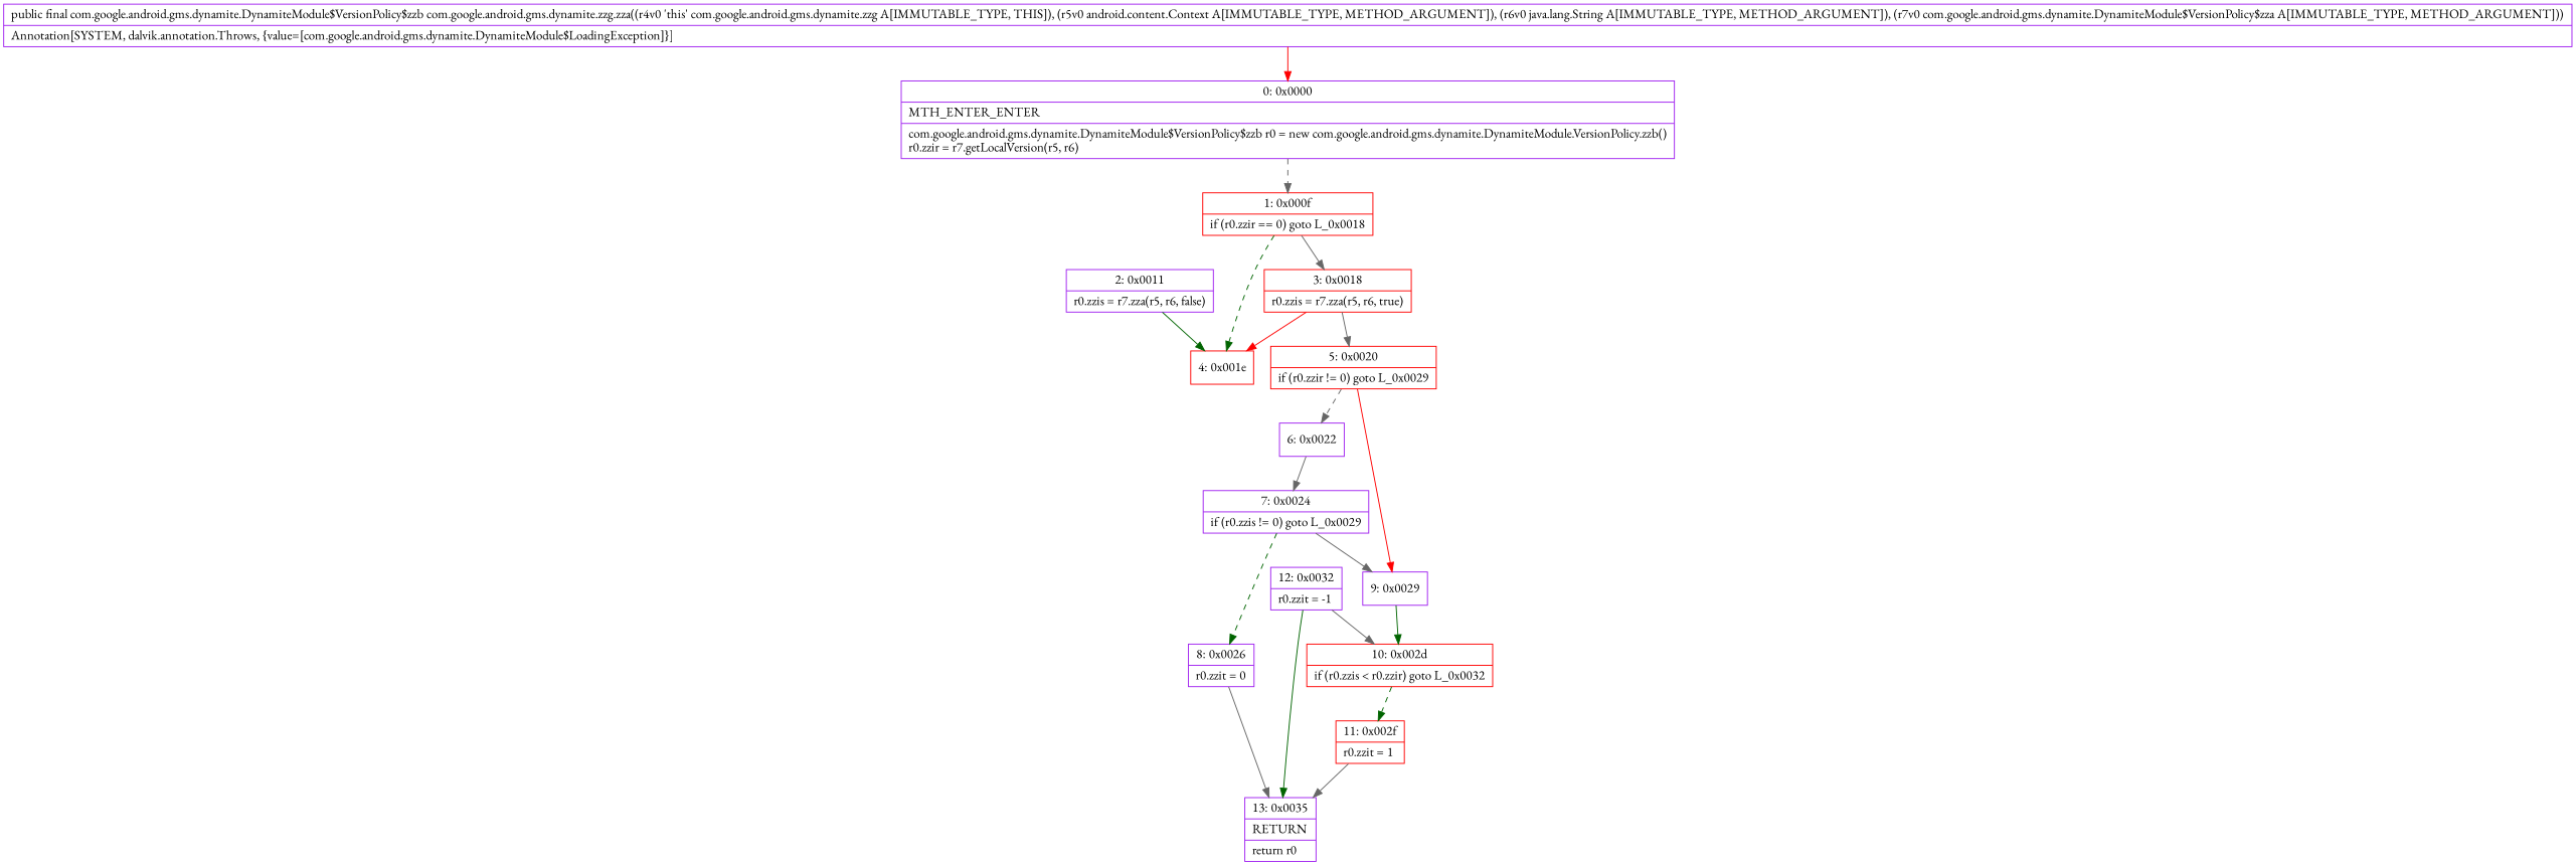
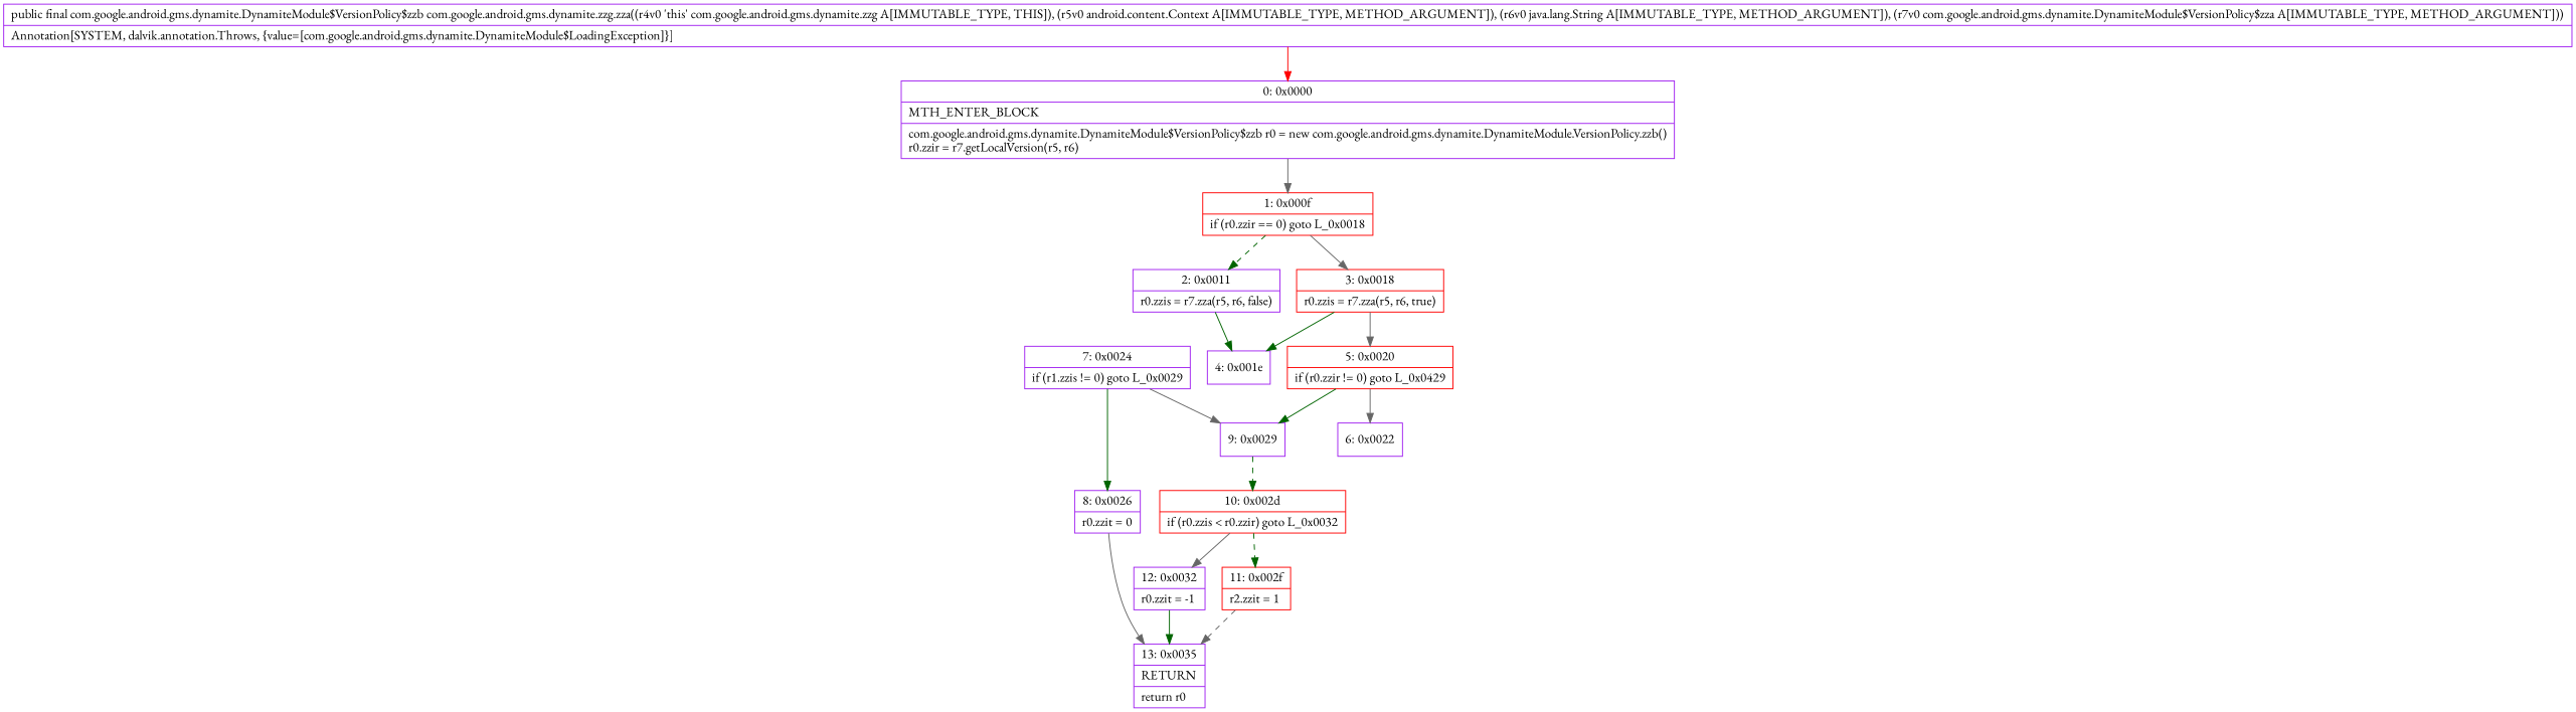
  digraph {
    fontname="EB Garamond"
    node [color=purple fontname="EB Garamond" shape=record]
    edge [color=gray40 fontname="EB Garamond"]
-   n1 [label="{0\:\ 0x0000|MTH_ENTER_ENTER\l|com.google.android.gms.dynamite.DynamiteModule$VersionPolicy$zzb r0 = new com.google.android.gms.dynamite.DynamiteModule.VersionPolicy.zzb()\lr0.zzir = r7.getLocalVersion(r5, r6)\l}"]
+   n1 [label="{0\:\ 0x0000|MTH_ENTER_BLOCK\l|com.google.android.gms.dynamite.DynamiteModule$VersionPolicy$zzb r0 = new com.google.android.gms.dynamite.DynamiteModule.VersionPolicy.zzb()\lr0.zzir = r7.getLocalVersion(r5, r6)\l}"]
    n2 [color=red label="{1\:\ 0x000f|if (r0.zzir == 0) goto L_0x0018\l}"]
    n3 [label="{2\:\ 0x0011|r0.zzis = r7.zza(r5, r6, false)\l}"]
    n4 [color=red label="{3\:\ 0x0018|r0.zzis = r7.zza(r5, r6, true)\l}"]
-   n5 [color=red label="{4\:\ 0x001e}"]
-   n6 [color=red label="{5\:\ 0x0020|if (r0.zzir != 0) goto L_0x0029\l}"]
+   n5 [label="{4\:\ 0x001e}"]
+   n6 [color=red label="{5\:\ 0x0020|if (r0.zzir != 0) goto L_0x0429\l}"]
    n7 [label="{6\:\ 0x0022}"]
    n8 [label="{9\:\ 0x0029}"]
-   n9 [label="{7\:\ 0x0024|if (r0.zzis != 0) goto L_0x0029\l}"]
+   n9 [label="{7\:\ 0x0024|if (r1.zzis != 0) goto L_0x0029\l}"]
    n10 [color=red label="{10\:\ 0x002d|if (r0.zzis \< r0.zzir) goto L_0x0032\l}"]
    n11 [label="{8\:\ 0x0026|r0.zzit = 0\l}"]
    n12 [label="{13\:\ 0x0035|RETURN\l|return r0\l}"]
-   n13 [color=red label="{11\:\ 0x002f|r0.zzit = 1\l}"]
+   n13 [color=red label="{11\:\ 0x002f|r2.zzit = 1\l}"]
    n14 [label="{12\:\ 0x0032|r0.zzit = \-1\l}"]
    n15 [label="{public final com.google.android.gms.dynamite.DynamiteModule$VersionPolicy$zzb com.google.android.gms.dynamite.zzg.zza((r4v0 'this' com.google.android.gms.dynamite.zzg A[IMMUTABLE_TYPE, THIS]), (r5v0 android.content.Context A[IMMUTABLE_TYPE, METHOD_ARGUMENT]), (r6v0 java.lang.String A[IMMUTABLE_TYPE, METHOD_ARGUMENT]), (r7v0 com.google.android.gms.dynamite.DynamiteModule$VersionPolicy$zza A[IMMUTABLE_TYPE, METHOD_ARGUMENT]))  | Annotation[SYSTEM, dalvik.annotation.Throws, \{value=[com.google.android.gms.dynamite.DynamiteModule$LoadingException]\}]\l}"]
-   n1 -> n2 [style=dashed]
-   n2 -> n5 [color=darkgreen style=dashed]
+   n1 -> n2
+   n2 -> n3 [color=darkgreen style=dashed]
    n2 -> n4
    n3 -> n5 [color=darkgreen]
-   n4 -> n5 [color=red]
+   n4 -> n5 [color=darkgreen]
    n4 -> n6
-   n6 -> n7 [style=dashed]
-   n6 -> n8 [color=red]
-   n7 -> n9
-   n8 -> n10 [color=darkgreen]
+   n6 -> n7 [style=solid]
+   n6 -> n8 [color=darkgreen]
+   n8 -> n10 [color=darkgreen style=dashed]
    n9 -> n8
-   n9 -> n11 [color=darkgreen style=dashed]
+   n9 -> n11 [color=darkgreen style=solid]
    n10 -> n13 [color=darkgreen style=dashed]
-   n14 -> n10
+   n10 -> n14
    n11 -> n12
-   n13 -> n12
+   n13 -> n12 [style=dashed]
    n14 -> n12 [color=darkgreen]
    n15 -> n1 [color=red]
  }
